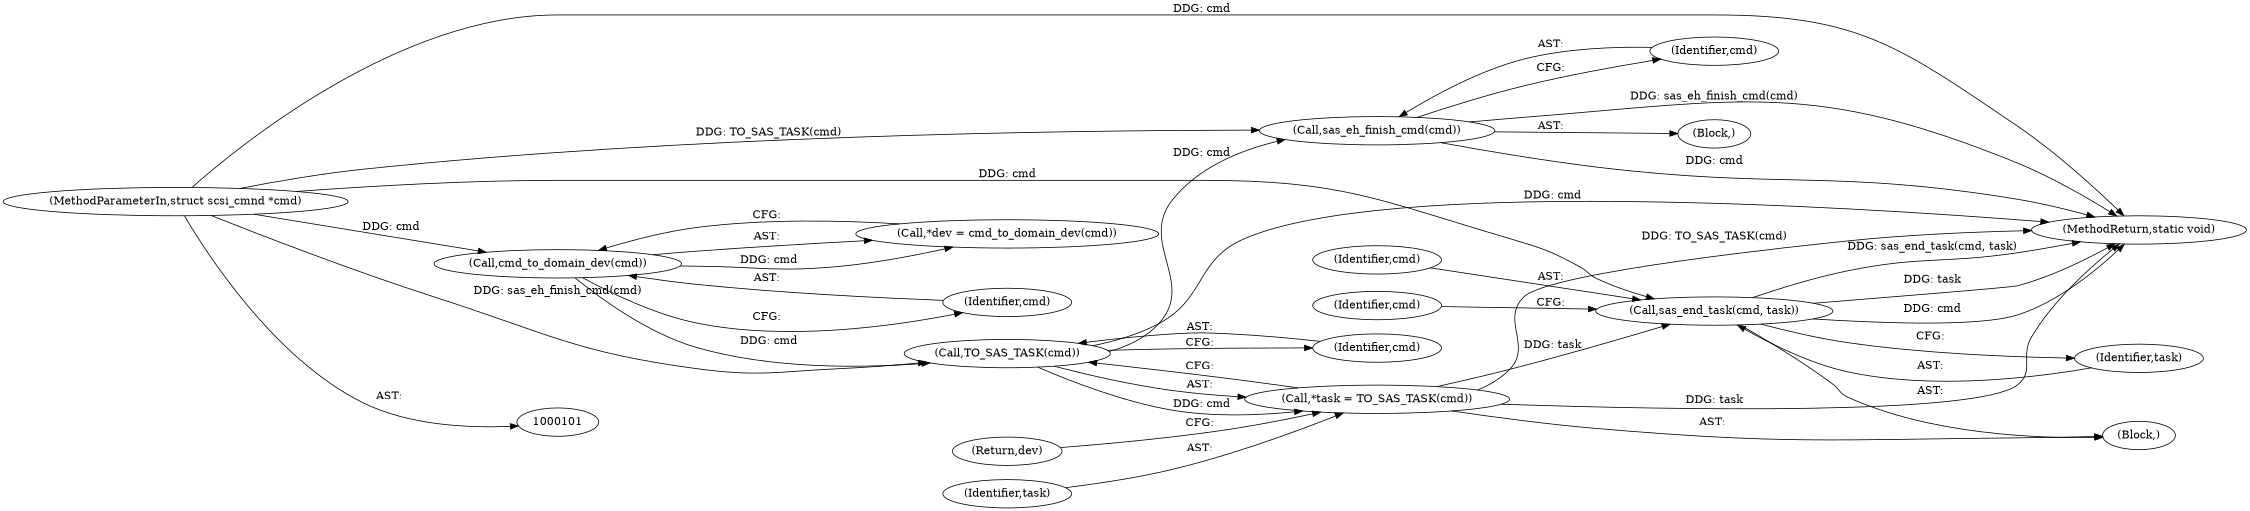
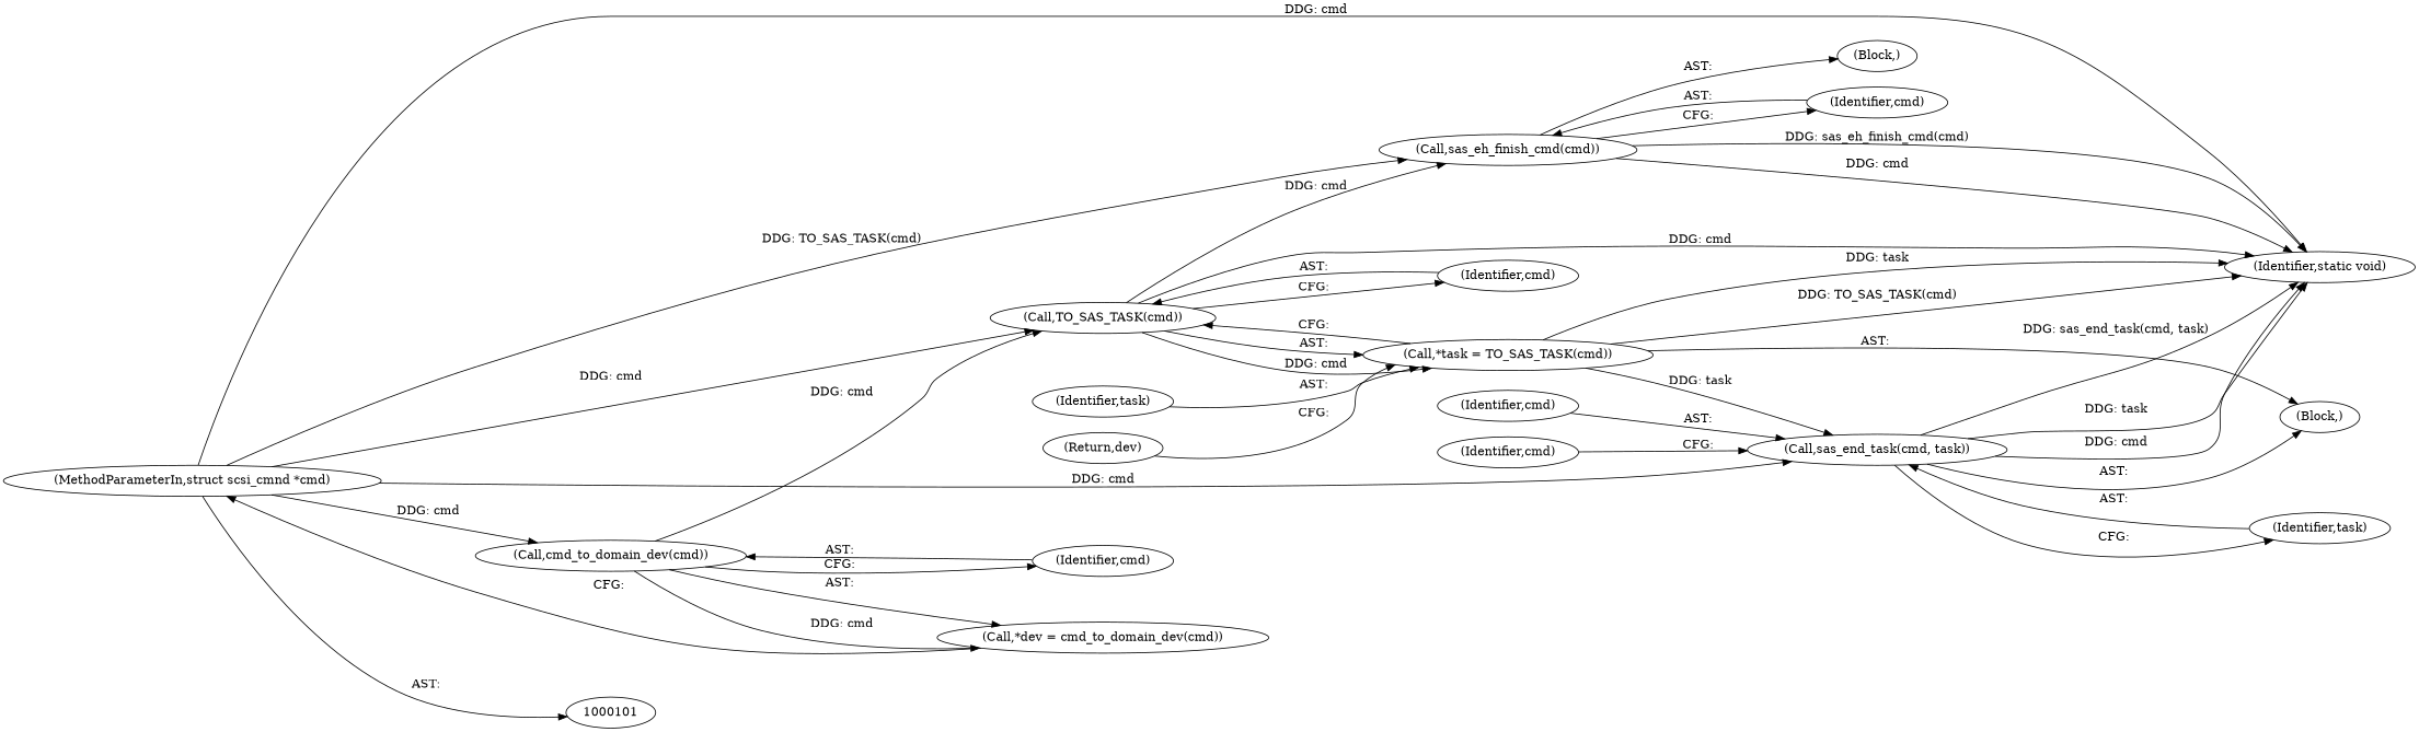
  digraph {
    rankdir=LR
    n1 [label="(Call,TO_SAS_TASK(cmd))"]
    n2 [label="(Call,*task = TO_SAS_TASK(cmd))"]
    n3 [label="(Call,sas_eh_finish_cmd(cmd))"]
    n4 [label="(Identifier,cmd)"]
-   n5 [label="(MethodReturn,static void)"]
+   n5 [label="(Identifier,static void)"]
    n6 [label="(Call,sas_end_task(cmd, task))"]
    n7 [label="(Block,)"]
    n8 [label="(Identifier,task)"]
    n9 [label="(Block,)"]
    n10 [label="(Identifier,cmd)"]
    n11 [label="(Call,cmd_to_domain_dev(cmd))"]
    n12 [label="(Call,*dev = cmd_to_domain_dev(cmd))"]
    n13 [label="(Identifier,cmd)"]
    n14 [label="(MethodParameterIn,struct scsi_cmnd *cmd)"]
    1000101
    n16 [label="(Identifier,cmd)"]
    n17 [label="(Return,dev)"]
    n18 [label="(Identifier,cmd)"]
    n19 [label="(Identifier,task)"]
    n1 -> n2 [label="AST: "]
    n1 -> n2 [label="DDG: cmd"]
    n1 -> n3 [label="DDG: cmd"]
    n1 -> n4 [label="CFG: "]
    n1 -> n5 [label="DDG: cmd"]
    n2 -> n1 [label="CFG: "]
    n2 -> n5 [label="DDG: task"]
    n2 -> n5 [label="DDG: TO_SAS_TASK(cmd)"]
    n2 -> n6 [label="DDG: task"]
    n2 -> n7 [label="AST: "]
    n3 -> n5 [label="DDG: sas_eh_finish_cmd(cmd)"]
    n3 -> n5 [label="DDG: cmd"]
    n3 -> n9 [label="AST: "]
    n3 -> n10 [label="CFG: "]
    n4 -> n1 [label="AST: "]
    n6 -> n5 [label="DDG: sas_end_task(cmd, task)"]
    n6 -> n5 [label="DDG: task"]
    n6 -> n5 [label="DDG: cmd"]
    n6 -> n7 [label="AST: "]
    n6 -> n8 [label="CFG: "]
    n8 -> n6 [label="AST: "]
    n10 -> n3 [label="AST: "]
    n11 -> n1 [label="DDG: cmd"]
    n11 -> n12 [label="AST: "]
    n11 -> n12 [label="DDG: cmd"]
    n11 -> n13 [label="CFG: "]
-   n12 -> n11 [label="CFG: "]
+   n12 -> n14 [label="CFG: "]
    n13 -> n11 [label="AST: "]
-   n14 -> n1 [label="DDG: sas_eh_finish_cmd(cmd)"]
+   n14 -> n1 [label="DDG: cmd"]
    n14 -> n3 [label="DDG: TO_SAS_TASK(cmd)"]
    n14 -> n5 [label="DDG: cmd"]
    n14 -> n6 [label="DDG: cmd"]
    n14 -> n11 [label="DDG: cmd"]
    n14 -> 1000101 [label="AST: "]
    n16 -> n6 [label="CFG: "]
    n17 -> n2 [label="CFG: "]
    n18 -> n6 [label="AST: "]
    n19 -> n2 [label="AST: "]
  }
